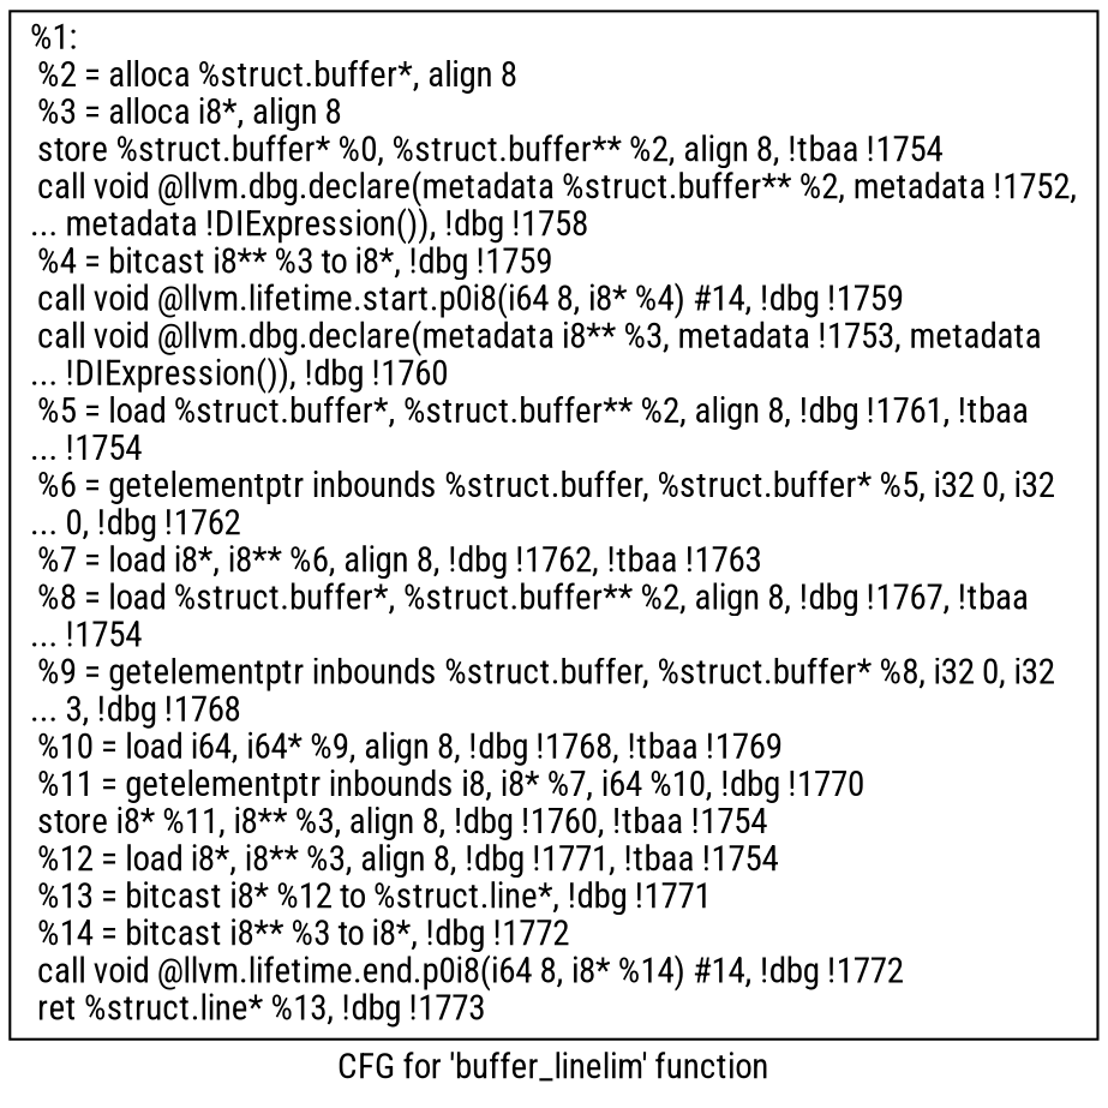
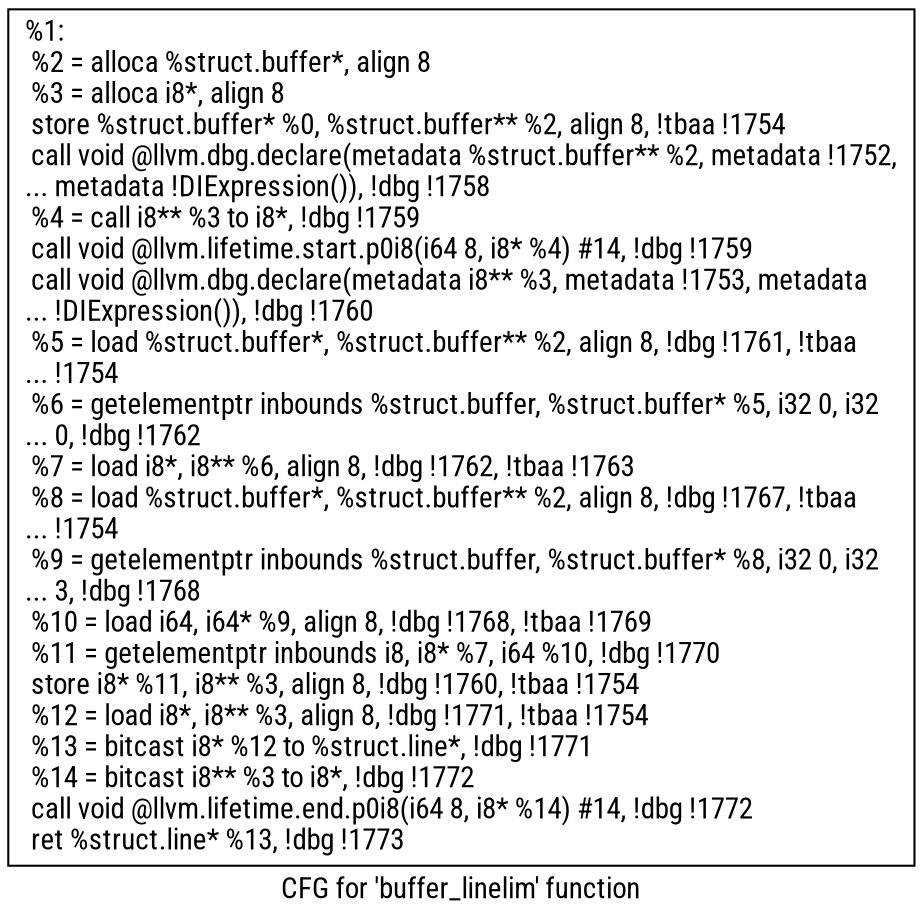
  digraph {
    label="CFG for 'buffer_linelim' function"
    fontname="Roboto Condensed"
-   n1 [label="{%1:\l  %2 = alloca %struct.buffer*, align 8\l  %3 = alloca i8*, align 8\l  store %struct.buffer* %0, %struct.buffer** %2, align 8, !tbaa !1754\l  call void @llvm.dbg.declare(metadata %struct.buffer** %2, metadata !1752,\l... metadata !DIExpression()), !dbg !1758\l  %4 = bitcast i8** %3 to i8*, !dbg !1759\l  call void @llvm.lifetime.start.p0i8(i64 8, i8* %4) #14, !dbg !1759\l  call void @llvm.dbg.declare(metadata i8** %3, metadata !1753, metadata\l... !DIExpression()), !dbg !1760\l  %5 = load %struct.buffer*, %struct.buffer** %2, align 8, !dbg !1761, !tbaa\l... !1754\l  %6 = getelementptr inbounds %struct.buffer, %struct.buffer* %5, i32 0, i32\l... 0, !dbg !1762\l  %7 = load i8*, i8** %6, align 8, !dbg !1762, !tbaa !1763\l  %8 = load %struct.buffer*, %struct.buffer** %2, align 8, !dbg !1767, !tbaa\l... !1754\l  %9 = getelementptr inbounds %struct.buffer, %struct.buffer* %8, i32 0, i32\l... 3, !dbg !1768\l  %10 = load i64, i64* %9, align 8, !dbg !1768, !tbaa !1769\l  %11 = getelementptr inbounds i8, i8* %7, i64 %10, !dbg !1770\l  store i8* %11, i8** %3, align 8, !dbg !1760, !tbaa !1754\l  %12 = load i8*, i8** %3, align 8, !dbg !1771, !tbaa !1754\l  %13 = bitcast i8* %12 to %struct.line*, !dbg !1771\l  %14 = bitcast i8** %3 to i8*, !dbg !1772\l  call void @llvm.lifetime.end.p0i8(i64 8, i8* %14) #14, !dbg !1772\l  ret %struct.line* %13, !dbg !1773\l}" shape=record fontname="Roboto Condensed"]
+   n1 [label="{%1:\l  %2 = alloca %struct.buffer*, align 8\l  %3 = alloca i8*, align 8\l  store %struct.buffer* %0, %struct.buffer** %2, align 8, !tbaa !1754\l  call void @llvm.dbg.declare(metadata %struct.buffer** %2, metadata !1752,\l... metadata !DIExpression()), !dbg !1758\l  %4 = call i8** %3 to i8*, !dbg !1759\l  call void @llvm.lifetime.start.p0i8(i64 8, i8* %4) #14, !dbg !1759\l  call void @llvm.dbg.declare(metadata i8** %3, metadata !1753, metadata\l... !DIExpression()), !dbg !1760\l  %5 = load %struct.buffer*, %struct.buffer** %2, align 8, !dbg !1761, !tbaa\l... !1754\l  %6 = getelementptr inbounds %struct.buffer, %struct.buffer* %5, i32 0, i32\l... 0, !dbg !1762\l  %7 = load i8*, i8** %6, align 8, !dbg !1762, !tbaa !1763\l  %8 = load %struct.buffer*, %struct.buffer** %2, align 8, !dbg !1767, !tbaa\l... !1754\l  %9 = getelementptr inbounds %struct.buffer, %struct.buffer* %8, i32 0, i32\l... 3, !dbg !1768\l  %10 = load i64, i64* %9, align 8, !dbg !1768, !tbaa !1769\l  %11 = getelementptr inbounds i8, i8* %7, i64 %10, !dbg !1770\l  store i8* %11, i8** %3, align 8, !dbg !1760, !tbaa !1754\l  %12 = load i8*, i8** %3, align 8, !dbg !1771, !tbaa !1754\l  %13 = bitcast i8* %12 to %struct.line*, !dbg !1771\l  %14 = bitcast i8** %3 to i8*, !dbg !1772\l  call void @llvm.lifetime.end.p0i8(i64 8, i8* %14) #14, !dbg !1772\l  ret %struct.line* %13, !dbg !1773\l}" shape=record fontname="Roboto Condensed"]
  }
